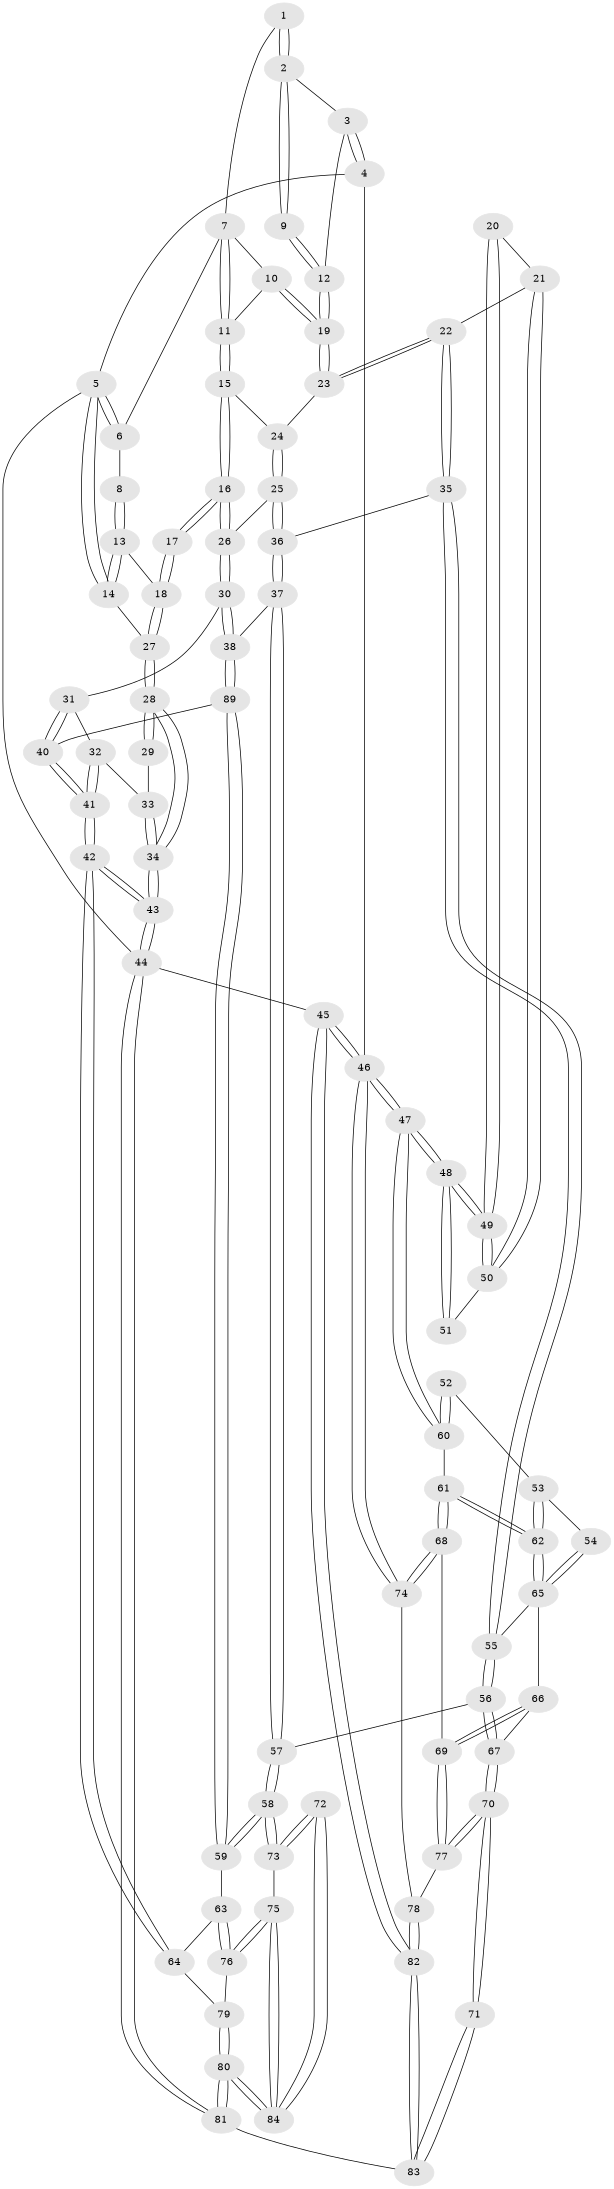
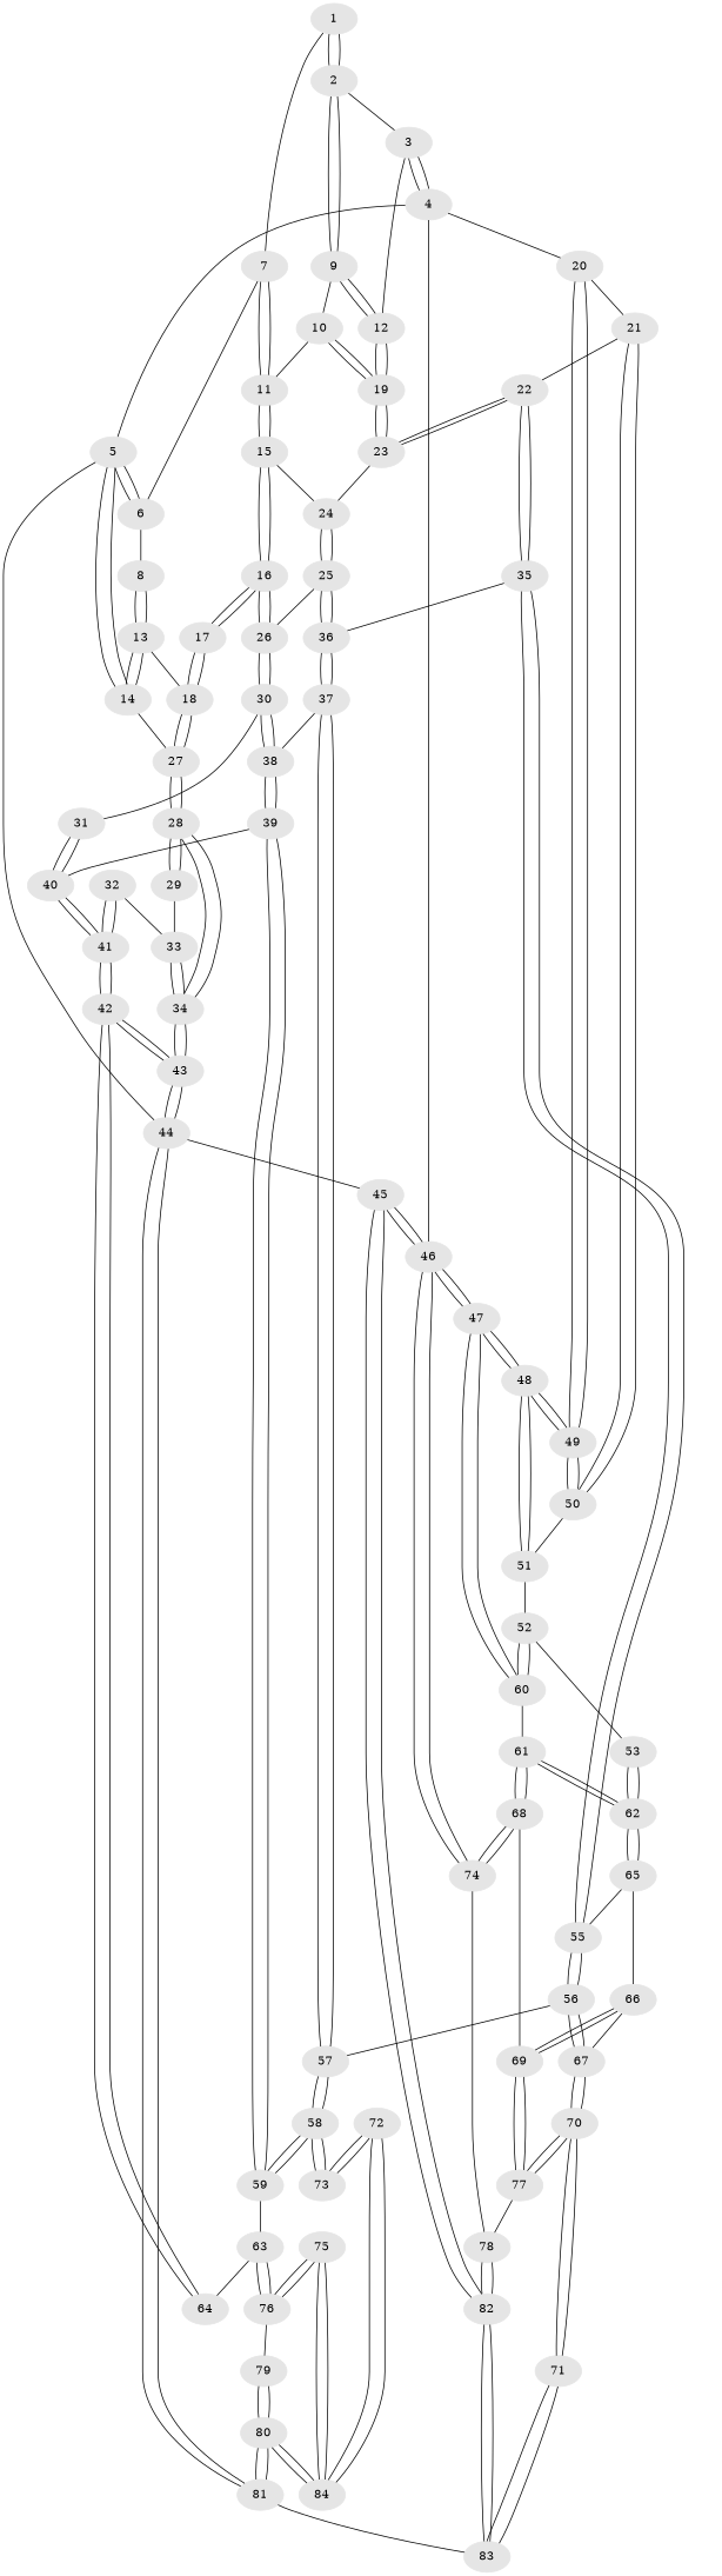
  graph {
    node [color=gray90 style=filled]
    1
    2
    7
    3
    9
    6
    11
    4
    12
    10
    5
    20
    46
    19
    14
    44
    21
    49
    45
    82
    8
    27
    81
    13
    15
    18
    23
    16
    24
    28
    17
    26
    25
    30
    22
    50
    35
    51
    36
    55
    37
    31
    38
    29
    34
    33
    43
    32
    40
-   39 [label=89]
+   39
    41
    42
    56
    57
    58
    59
    63
    64
    79
    83
    47
    74
    48
    60
    78
    61
    52
    53
-   54
    62
    65
    66
    67
    70
    73
    75
    76
    68
    69
    80
    77
    71
    72
    84
    1 -- 2
    1 -- 2
    1 -- 7
    2 -- 3
    2 -- 9
    2 -- 9
    7 -- 6
    7 -- 11
    7 -- 11
    3 -- 4
    3 -- 4
    3 -- 12
    9 -- 12
    9 -- 12
-   7 -- 10
+   9 -- 10
    6 -- 8
    11 -- 15
    11 -- 15
    4 -- 5
+   4 -- 20
    4 -- 46
    12 -- 19
    12 -- 19
    10 -- 11
    10 -- 19
    10 -- 19
    5 -- 6
    5 -- 6
    5 -- 14
    5 -- 14
    5 -- 44
    20 -- 21
    20 -- 49
    20 -- 49
    46 -- 47
    46 -- 47
    46 -- 74
    46 -- 74
    19 -- 23
    19 -- 23
    14 -- 27
    44 -- 45
    44 -- 81
    44 -- 81
    21 -- 22
    21 -- 50
    21 -- 50
    49 -- 50
    49 -- 50
    45 -- 46
    45 -- 46
    45 -- 82
    45 -- 82
    82 -- 83
    82 -- 83
    8 -- 13
    8 -- 13
    27 -- 28
    27 -- 28
    81 -- 83
    13 -- 14
    13 -- 14
    13 -- 18
    15 -- 16
    15 -- 16
    15 -- 24
    18 -- 27
    18 -- 27
    23 -- 24
    16 -- 17
    16 -- 17
    16 -- 26
    16 -- 26
    24 -- 25
    24 -- 25
    28 -- 29
    28 -- 29
    28 -- 34
    28 -- 34
    17 -- 18
    17 -- 18
    26 -- 30
    26 -- 30
    25 -- 26
    25 -- 36
    25 -- 36
    30 -- 31
    30 -- 38
    30 -- 38
    22 -- 23
    22 -- 23
    22 -- 35
    22 -- 35
    50 -- 51
    35 -- 36
    35 -- 55
    35 -- 55
+   51 -- 52
    36 -- 37
    36 -- 37
    55 -- 56
    55 -- 56
    37 -- 38
    37 -- 57
    37 -- 57
-   31 -- 32
    31 -- 40
    31 -- 40
    38 -- 39
    38 -- 39
    29 -- 33
    34 -- 43
    34 -- 43
    33 -- 34
    33 -- 34
    43 -- 44
    43 -- 44
    32 -- 33
    32 -- 41
    32 -- 41
    40 -- 41
    40 -- 41
    39 -- 40
    39 -- 59
    39 -- 59
    41 -- 42
    41 -- 42
    42 -- 43
    42 -- 43
    42 -- 64
    42 -- 64
    56 -- 57
    56 -- 67
    56 -- 67
    57 -- 58
    57 -- 58
    58 -- 59
    58 -- 59
    58 -- 73
    58 -- 73
    59 -- 63
    63 -- 64
    63 -- 76
    63 -- 76
-   64 -- 79
    79 -- 80
    79 -- 80
    47 -- 48
    47 -- 48
    47 -- 60
    47 -- 60
    74 -- 78
    48 -- 49
    48 -- 49
    48 -- 51
    48 -- 51
    60 -- 61
    78 -- 82
    78 -- 82
    61 -- 62
    61 -- 62
    61 -- 68
    61 -- 68
    52 -- 60
    52 -- 60
    52 -- 53
-   53 -- 54
    53 -- 62
    53 -- 62
-   54 -- 65
-   54 -- 65
    62 -- 65
    62 -- 65
    65 -- 55
    65 -- 66
    66 -- 67
    66 -- 69
    66 -- 69
    67 -- 70
    67 -- 70
    70 -- 77
    70 -- 77
    70 -- 71
    70 -- 71
-   73 -- 75
    75 -- 76
    75 -- 76
    75 -- 84
    75 -- 84
    76 -- 79
    68 -- 74
    68 -- 74
    68 -- 69
    69 -- 77
    69 -- 77
    80 -- 81
    80 -- 81
    80 -- 84
    80 -- 84
    77 -- 78
    71 -- 83
    71 -- 83
    72 -- 73
    72 -- 73
    72 -- 84
    72 -- 84
  }
